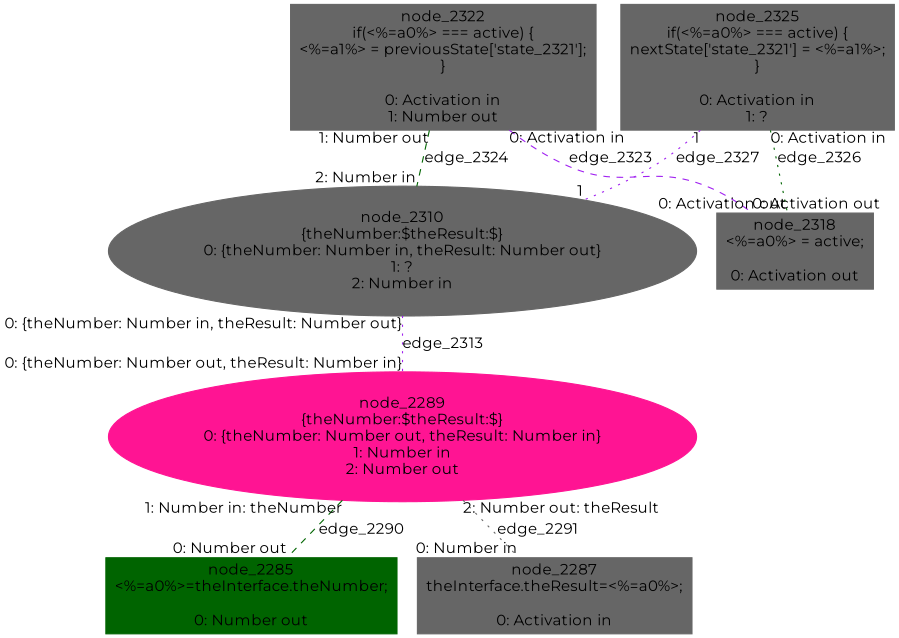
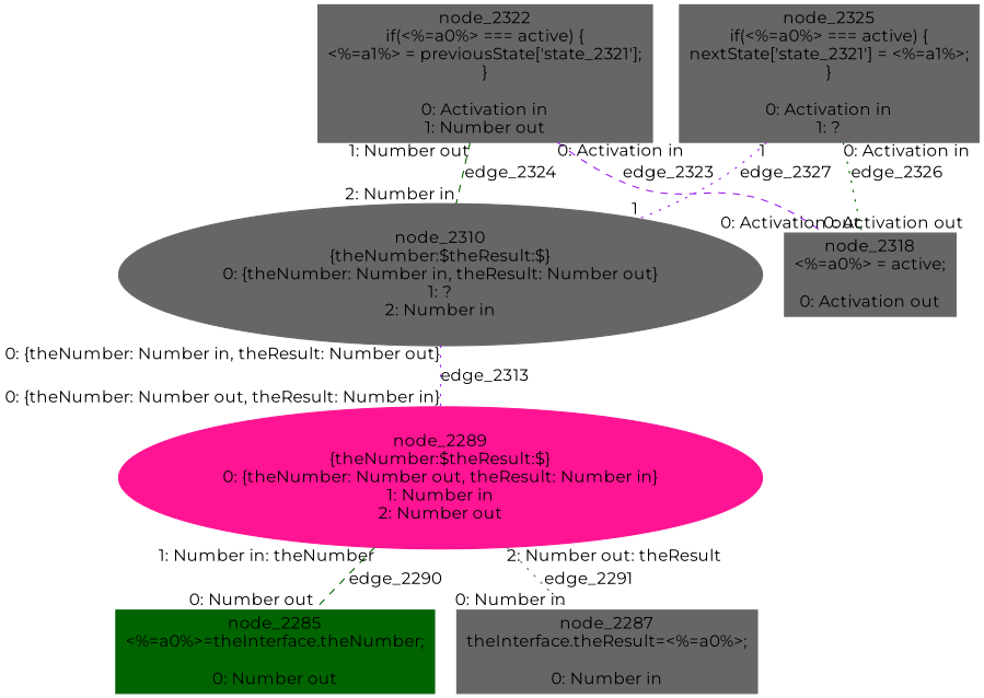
  digraph {
    fontname=Montserrat
    node [color=gray40 fontname=Montserrat shape=box style=filled]
    edge [arrowHead=none arrowsize=1 color=darkgreen dir=none fontname=Montserrat headlabel="0: Activation out" taillabel="0: Activation in" style=dotted]
    n1 [color=darkgreen label="node_2285\n<%=a0%>=theInterface.theNumber;\n\n0: Number out"]
-   n2 [label="node_2287\ntheInterface.theResult=<%=a0%>;\n\n0: Activation in"]
+   n2 [label="node_2287\ntheInterface.theResult=<%=a0%>;\n\n0: Number in"]
    n3 [color=deeppink label="node_2289\n{theNumber:$theResult:$}\n0: {theNumber: Number out, theResult: Number in}\n1: Number in\n2: Number out" shape=ellipse]
    n4 [label="node_2310\n{theNumber:$theResult:$}\n0: {theNumber: Number in, theResult: Number out}\n1: ?\n2: Number in" shape=ellipse]
    n5 [label="node_2318\n<%=a0%> = active;\n\n0: Activation out"]
    n6 [label="node_2322\nif(<%=a0%> === active) {\n<%=a1%> = previousState['state_2321'];\n}\n\n0: Activation in\n1: Number out"]
    n7 [label="node_2325\nif(<%=a0%> === active) {\nnextState['state_2321'] = <%=a1%>;\n}\n\n0: Activation in\n1: ?"]
    n3 -> n1 [headlabel="0: Number out" label=edge_2290 taillabel="1: Number in: theNumber" style=dashed]
    n3 -> n2 [color=gray40 headlabel="0: Number in" label=edge_2291 taillabel="2: Number out: theResult"]
    n4 -> n3 [color=purple headlabel="0: {theNumber: Number out, theResult: Number in}" label=edge_2313 taillabel="0: {theNumber: Number in, theResult: Number out}"]
    n6 -> n4 [headlabel="2: Number in" label=edge_2324 taillabel="1: Number out" style=dashed]
    n6 -> n5 [color=purple label=edge_2323 style=dashed]
    n7 -> n4 [color=purple headlabel=1 label=edge_2327 taillabel=1]
    n7 -> n5 [label=edge_2326]
  }
